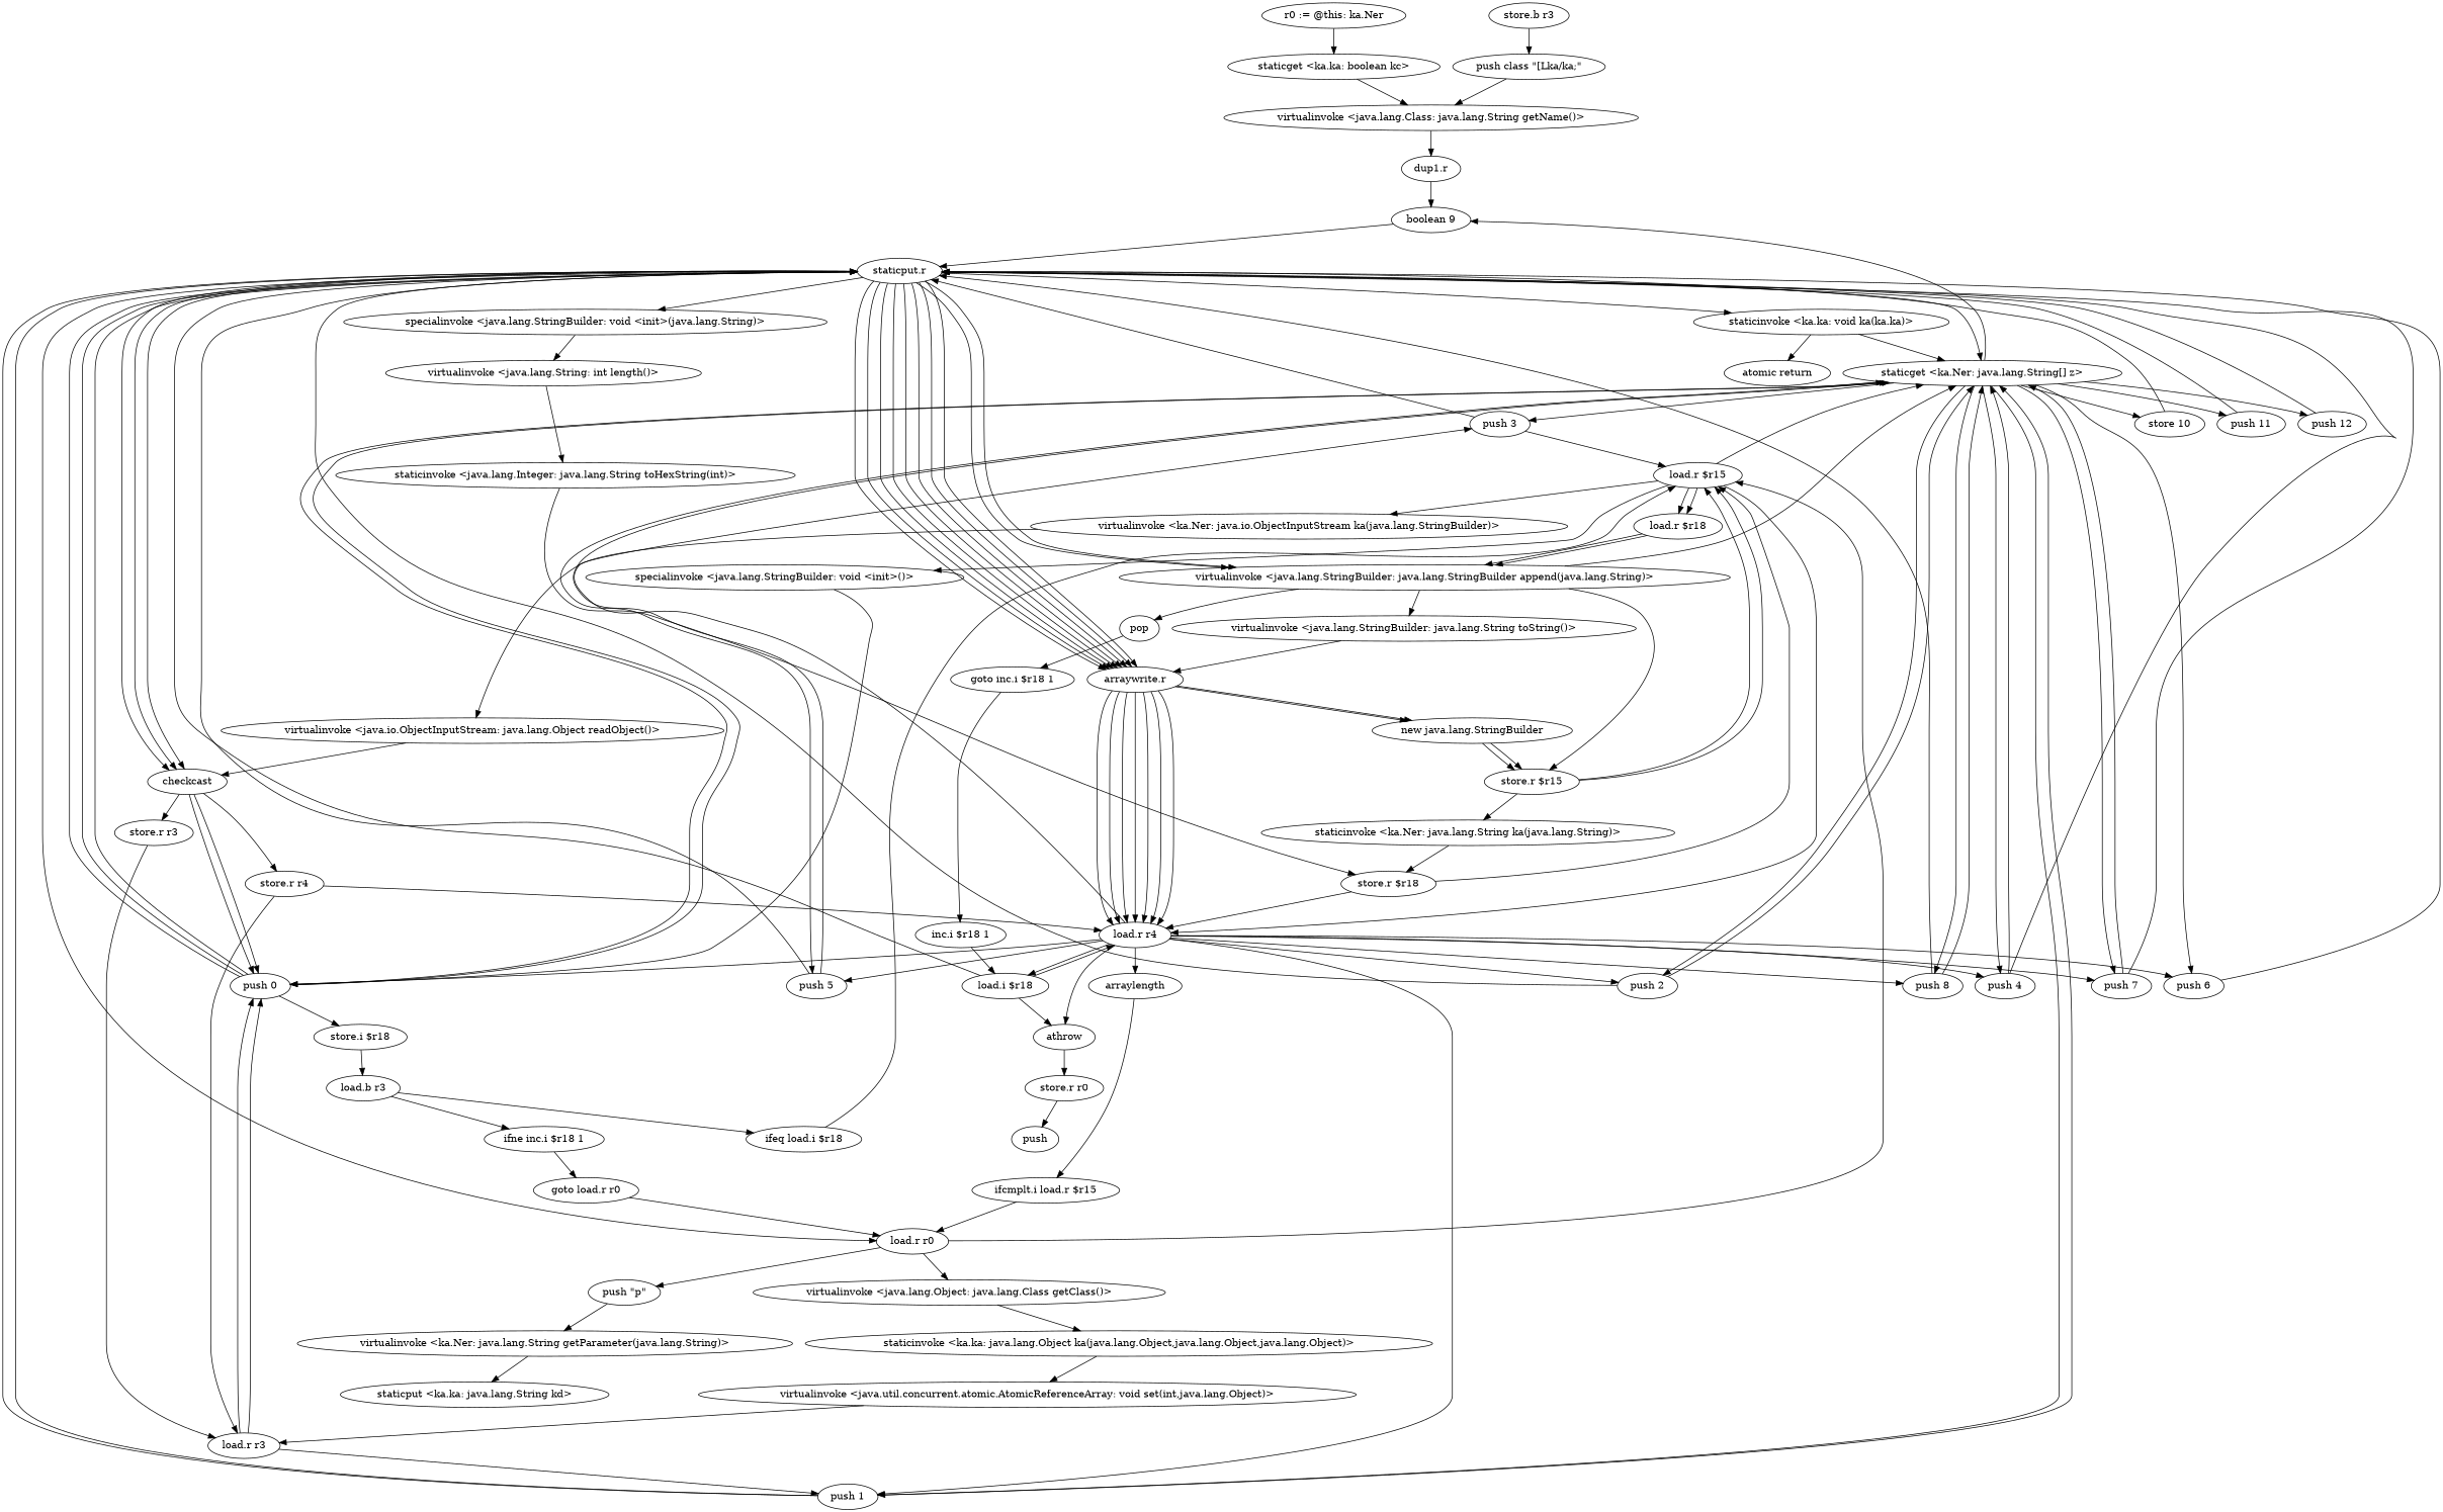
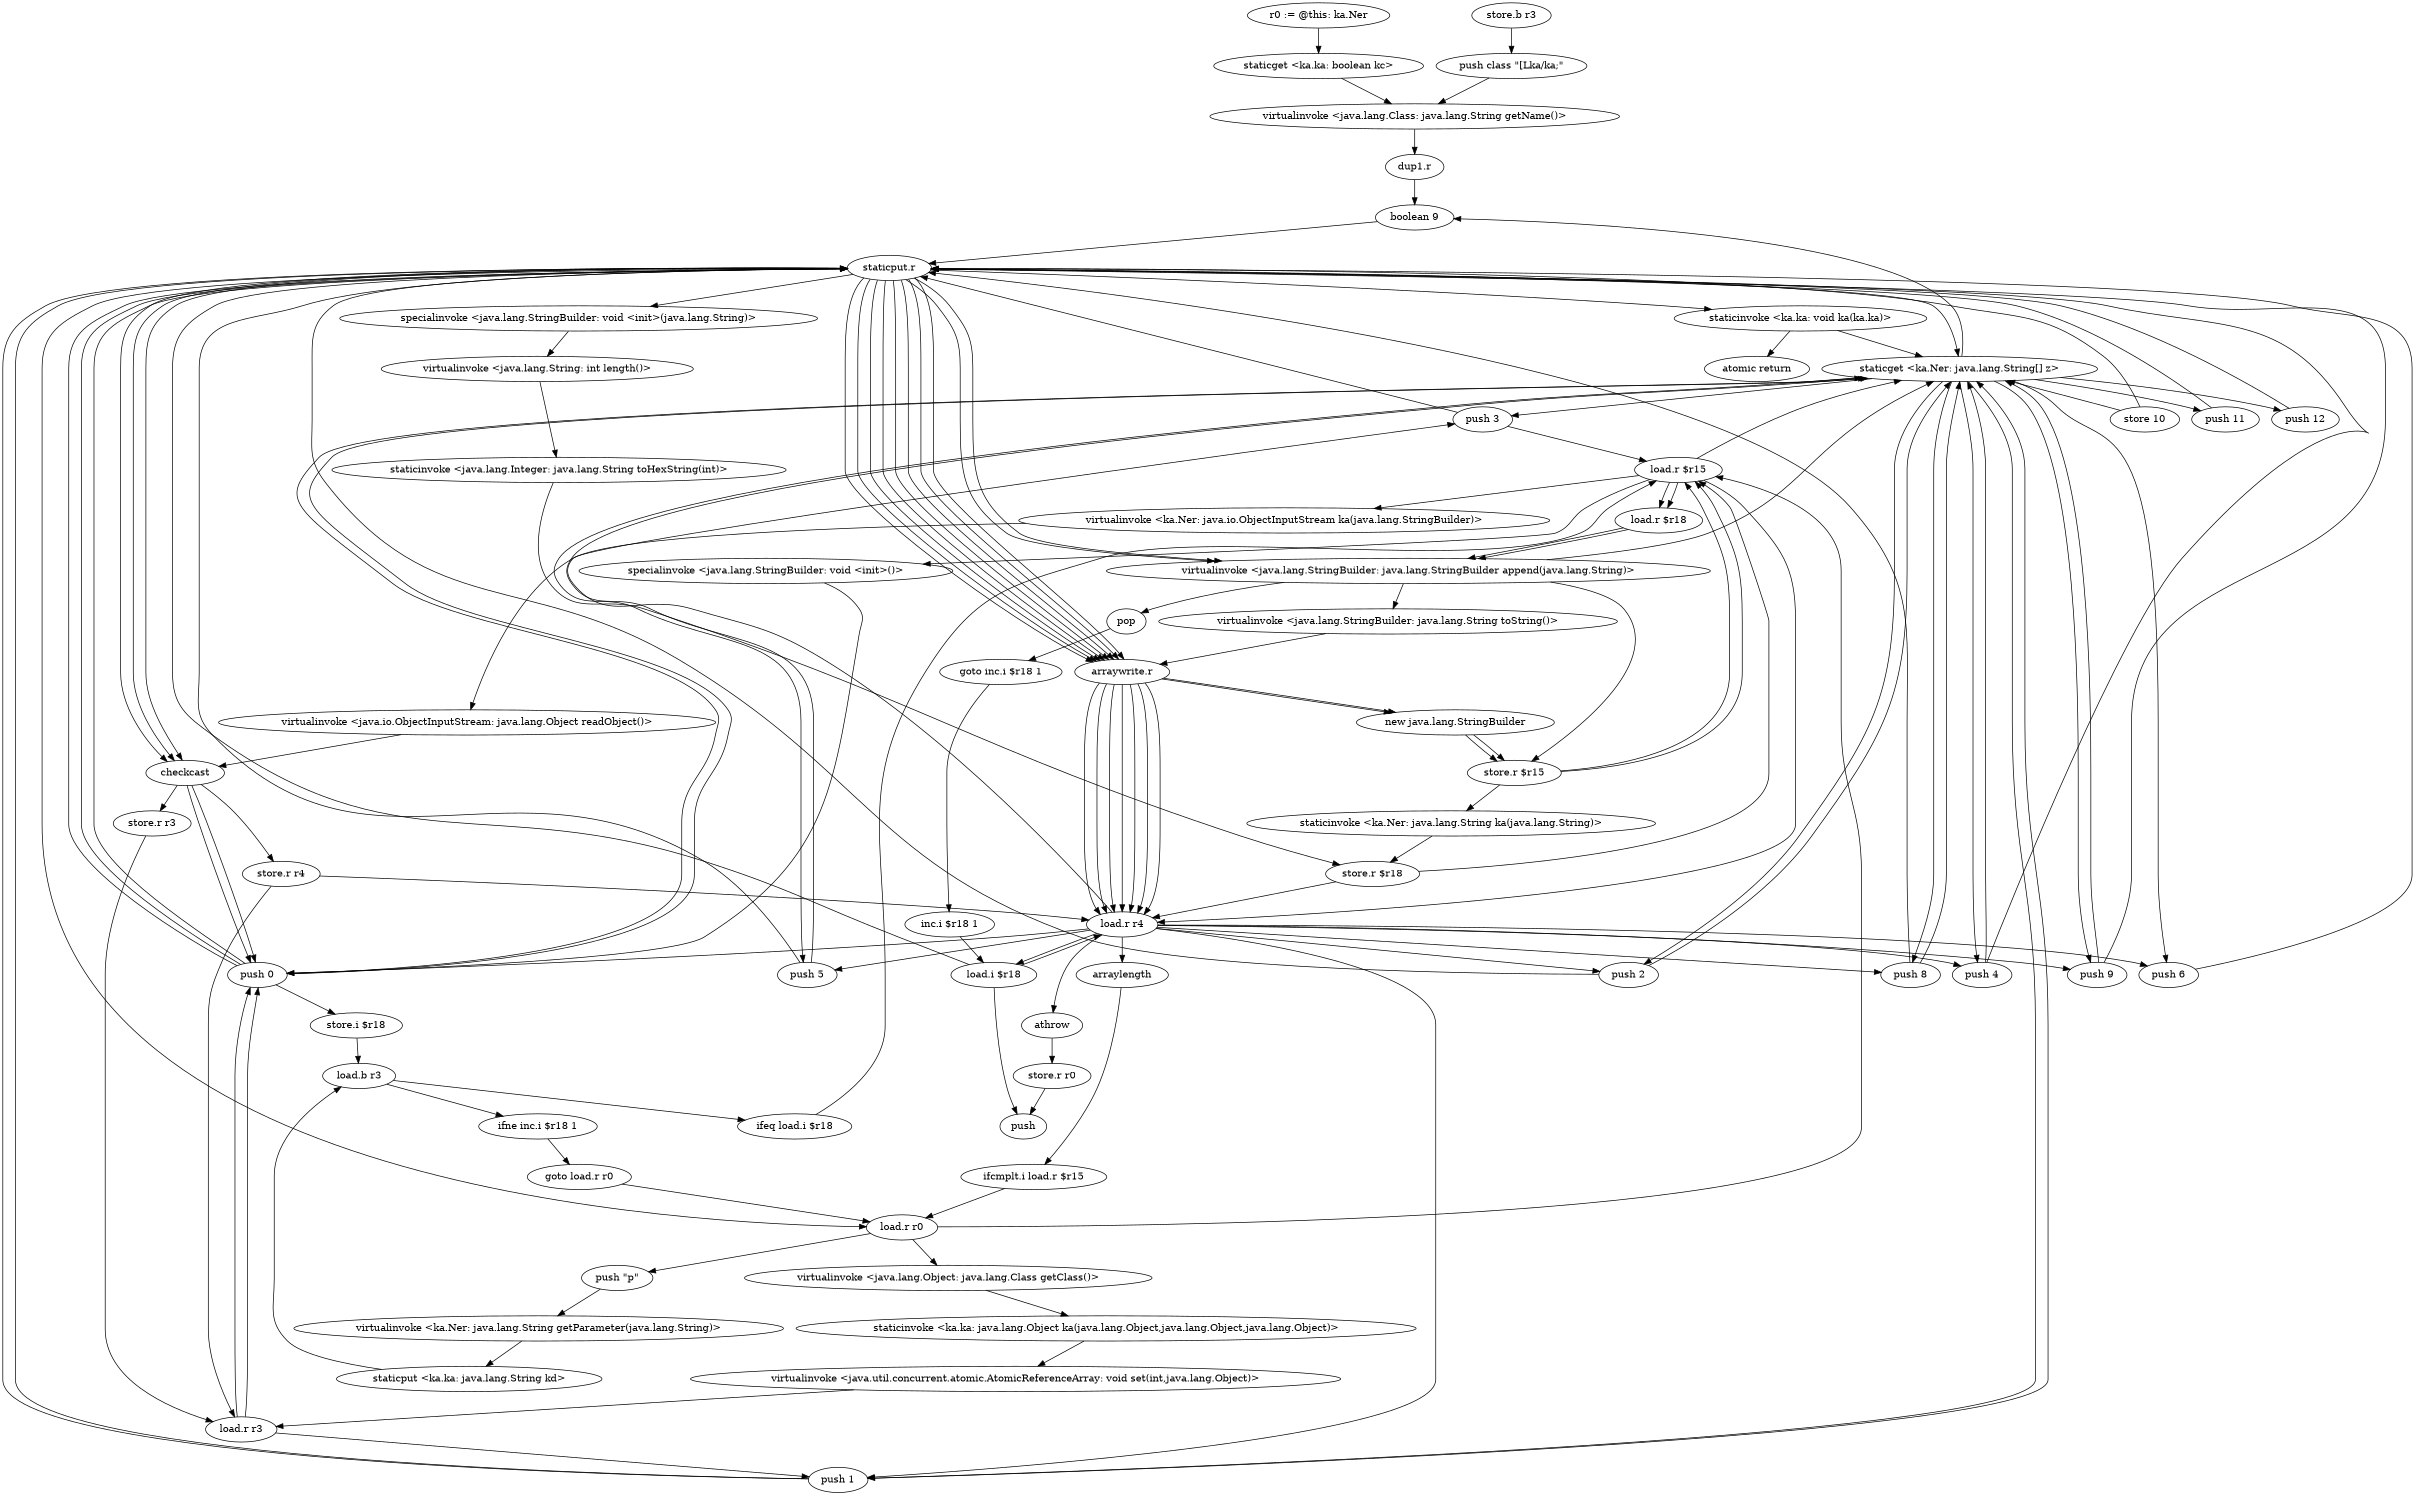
  digraph {
    "r0 := @this: ka.Ner"
    "staticget <ka.ka: boolean kc>"
    "virtualinvoke <java.lang.Class: java.lang.String getName()>"
    "store.b r3"
    "push class \"[Lka/ka;\""
    "dup1.r"
    n7 [label="boolean 9"]
    n8 [label="staticput.r"]
    "staticget <ka.Ner: java.lang.String[] z>"
    "arraywrite.r"
    "specialinvoke <java.lang.StringBuilder: void <init>(java.lang.String)>"
    "virtualinvoke <java.lang.StringBuilder: java.lang.StringBuilder append(java.lang.String)>"
    "load.r r0"
    checkcast
    "staticinvoke <ka.ka: void ka(ka.ka)>"
    "store.r r4"
    "load.r r4"
    "load.r r3"
    "push 0"
    "push 5"
    "push 1"
    "push 6"
    "push 2"
    "push 8"
    "push 3"
    "push 4"
-   "push 7"
+   "push 7" [label="push 9"]
    "load.i $r18"
    athrow
    arraylength
    "store.i $r18"
    "load.r $r15"
    "store.r r0"
    "ifcmplt.i load.r $r15"
    "push 11"
    "push 12"
    n37 [label="store 10"]
    "load.b r3"
    "new java.lang.StringBuilder"
    "virtualinvoke <java.lang.String: int length()>"
    "store.r $r15"
    "virtualinvoke <java.lang.StringBuilder: java.lang.String toString()>"
    pop
    "push \"p\""
    "virtualinvoke <java.lang.Object: java.lang.Class getClass()>"
    "store.r r3"
    n47 [label="atomic return"]
    "staticinvoke <ka.Ner: java.lang.String ka(java.lang.String)>"
    "load.r $r18"
    "specialinvoke <java.lang.StringBuilder: void <init>()>"
    "virtualinvoke <ka.Ner: java.io.ObjectInputStream ka(java.lang.StringBuilder)>"
    "store.r $r18"
    "virtualinvoke <java.io.ObjectInputStream: java.lang.Object readObject()>"
    "staticinvoke <java.lang.Integer: java.lang.String toHexString(int)>"
    "goto inc.i $r18 1"
    "ifeq load.i $r18"
    "ifne inc.i $r18 1"
    "goto load.r r0"
    n59 [label=push]
    "inc.i $r18 1"
    "virtualinvoke <ka.Ner: java.lang.String getParameter(java.lang.String)>"
    "staticinvoke <ka.ka: java.lang.Object ka(java.lang.Object,java.lang.Object,java.lang.Object)>"
    "staticput <ka.ka: java.lang.String kd>"
    "virtualinvoke <java.util.concurrent.atomic.AtomicReferenceArray: void set(int,java.lang.Object)>"
    "r0 := @this: ka.Ner" -> "staticget <ka.ka: boolean kc>"
    "staticget <ka.ka: boolean kc>" -> "virtualinvoke <java.lang.Class: java.lang.String getName()>"
    "virtualinvoke <java.lang.Class: java.lang.String getName()>" -> "dup1.r"
    "store.b r3" -> "push class \"[Lka/ka;\""
    "push class \"[Lka/ka;\"" -> "virtualinvoke <java.lang.Class: java.lang.String getName()>"
    "dup1.r" -> n7
    n7 -> n8
    n8 -> "staticget <ka.Ner: java.lang.String[] z>"
    n8 -> "arraywrite.r"
    n8 -> "arraywrite.r"
    n8 -> "arraywrite.r"
    n8 -> "arraywrite.r"
    n8 -> "arraywrite.r"
    n8 -> "arraywrite.r"
    n8 -> "arraywrite.r"
    n8 -> "arraywrite.r"
    n8 -> "specialinvoke <java.lang.StringBuilder: void <init>(java.lang.String)>"
    n8 -> "virtualinvoke <java.lang.StringBuilder: java.lang.StringBuilder append(java.lang.String)>"
    n8 -> "virtualinvoke <java.lang.StringBuilder: java.lang.StringBuilder append(java.lang.String)>"
    n8 -> "load.r r0"
    n8 -> checkcast
    n8 -> checkcast
    n8 -> checkcast
    n8 -> "staticinvoke <ka.ka: void ka(ka.ka)>"
    "staticget <ka.Ner: java.lang.String[] z>" -> n7
    "staticget <ka.Ner: java.lang.String[] z>" -> "push 5"
    "staticget <ka.Ner: java.lang.String[] z>" -> "push 1"
    "staticget <ka.Ner: java.lang.String[] z>" -> "push 6"
    "staticget <ka.Ner: java.lang.String[] z>" -> "push 2"
    "staticget <ka.Ner: java.lang.String[] z>" -> "push 8"
    "staticget <ka.Ner: java.lang.String[] z>" -> "push 3"
    "staticget <ka.Ner: java.lang.String[] z>" -> "push 4"
    "staticget <ka.Ner: java.lang.String[] z>" -> "push 7"
    "staticget <ka.Ner: java.lang.String[] z>" -> "push 11"
    "staticget <ka.Ner: java.lang.String[] z>" -> "push 12"
-   "staticget <ka.Ner: java.lang.String[] z>" -> n37
+   n37 -> "staticget <ka.Ner: java.lang.String[] z>"
    "arraywrite.r" -> "load.r r4"
    "arraywrite.r" -> "load.r r4"
    "arraywrite.r" -> "load.r r4"
    "arraywrite.r" -> "load.r r4"
    "arraywrite.r" -> "load.r r4"
    "arraywrite.r" -> "load.r r4"
    "arraywrite.r" -> "load.r r4"
    "arraywrite.r" -> "new java.lang.StringBuilder"
    "arraywrite.r" -> "new java.lang.StringBuilder"
    "specialinvoke <java.lang.StringBuilder: void <init>(java.lang.String)>" -> "virtualinvoke <java.lang.String: int length()>"
    "virtualinvoke <java.lang.StringBuilder: java.lang.StringBuilder append(java.lang.String)>" -> "staticget <ka.Ner: java.lang.String[] z>"
    "virtualinvoke <java.lang.StringBuilder: java.lang.StringBuilder append(java.lang.String)>" -> "store.r $r15"
    "virtualinvoke <java.lang.StringBuilder: java.lang.StringBuilder append(java.lang.String)>" -> "virtualinvoke <java.lang.StringBuilder: java.lang.String toString()>"
    "virtualinvoke <java.lang.StringBuilder: java.lang.StringBuilder append(java.lang.String)>" -> pop
    "load.r r0" -> "load.r $r15"
    "load.r r0" -> "push \"p\""
    "load.r r0" -> "virtualinvoke <java.lang.Object: java.lang.Class getClass()>"
    checkcast -> "store.r r4"
    checkcast -> "push 0"
    checkcast -> "push 0"
    checkcast -> "store.r r3"
    "staticinvoke <ka.ka: void ka(ka.ka)>" -> "staticget <ka.Ner: java.lang.String[] z>"
    "staticinvoke <ka.ka: void ka(ka.ka)>" -> n47
    "store.r r4" -> "load.r r4"
    "store.r r4" -> "load.r r3"
    "load.r r4" -> "push 0"
    "load.r r4" -> "push 5"
    "load.r r4" -> "push 1"
    "load.r r4" -> "push 6"
    "load.r r4" -> "push 2"
    "load.r r4" -> "push 8"
    "load.r r4" -> "push 3"
    "load.r r4" -> "push 4"
    "load.r r4" -> "push 7"
    "load.r r4" -> "load.i $r18"
    "load.r r4" -> athrow
    "load.r r4" -> arraylength
    "load.r r3" -> "push 0"
    "load.r r3" -> "push 0"
    "load.r r3" -> "push 1"
    "push 0" -> n8
    "push 0" -> n8
    "push 0" -> n8
    "push 0" -> "staticget <ka.Ner: java.lang.String[] z>"
    "push 0" -> "staticget <ka.Ner: java.lang.String[] z>"
    "push 0" -> "store.i $r18"
    "push 5" -> n8
    "push 5" -> "staticget <ka.Ner: java.lang.String[] z>"
    "push 1" -> n8
    "push 1" -> n8
    "push 1" -> "staticget <ka.Ner: java.lang.String[] z>"
    "push 6" -> n8
    "push 2" -> n8
    "push 2" -> "staticget <ka.Ner: java.lang.String[] z>"
    "push 8" -> n8
    "push 8" -> "staticget <ka.Ner: java.lang.String[] z>"
    "push 3" -> n8
    "push 3" -> "load.r $r15"
    "push 4" -> n8
    "push 4" -> "staticget <ka.Ner: java.lang.String[] z>"
    "push 7" -> n8
    "push 7" -> "staticget <ka.Ner: java.lang.String[] z>"
    "load.i $r18" -> n8
    "load.i $r18" -> "load.r r4"
-   "load.i $r18" -> athrow
+   "load.i $r18" -> n59
    athrow -> "store.r r0"
    arraylength -> "ifcmplt.i load.r $r15"
    "store.i $r18" -> "load.b r3"
    "load.r $r15" -> "staticget <ka.Ner: java.lang.String[] z>"
    "load.r $r15" -> "load.r r4"
    "load.r $r15" -> "load.r $r18"
    "load.r $r15" -> "load.r $r18"
    "load.r $r15" -> "specialinvoke <java.lang.StringBuilder: void <init>()>"
    "load.r $r15" -> "virtualinvoke <ka.Ner: java.io.ObjectInputStream ka(java.lang.StringBuilder)>"
    "store.r r0" -> n59
    "ifcmplt.i load.r $r15" -> "load.r r0"
    "push 11" -> n8
    "push 12" -> n8
    n37 -> n8
    "load.b r3" -> "ifeq load.i $r18"
    "load.b r3" -> "ifne inc.i $r18 1"
    "new java.lang.StringBuilder" -> "store.r $r15"
    "new java.lang.StringBuilder" -> "store.r $r15"
    "virtualinvoke <java.lang.String: int length()>" -> "staticinvoke <java.lang.Integer: java.lang.String toHexString(int)>"
    "store.r $r15" -> "load.r $r15"
    "store.r $r15" -> "load.r $r15"
    "store.r $r15" -> "staticinvoke <ka.Ner: java.lang.String ka(java.lang.String)>"
    "virtualinvoke <java.lang.StringBuilder: java.lang.String toString()>" -> "arraywrite.r"
    pop -> "goto inc.i $r18 1"
    "push \"p\"" -> "virtualinvoke <ka.Ner: java.lang.String getParameter(java.lang.String)>"
    "virtualinvoke <java.lang.Object: java.lang.Class getClass()>" -> "staticinvoke <ka.ka: java.lang.Object ka(java.lang.Object,java.lang.Object,java.lang.Object)>"
    "store.r r3" -> "load.r r3"
    "staticinvoke <ka.Ner: java.lang.String ka(java.lang.String)>" -> "store.r $r18"
    "load.r $r18" -> "virtualinvoke <java.lang.StringBuilder: java.lang.StringBuilder append(java.lang.String)>"
    "load.r $r18" -> "virtualinvoke <java.lang.StringBuilder: java.lang.StringBuilder append(java.lang.String)>"
    "specialinvoke <java.lang.StringBuilder: void <init>()>" -> "push 0"
    "virtualinvoke <ka.Ner: java.io.ObjectInputStream ka(java.lang.StringBuilder)>" -> "virtualinvoke <java.io.ObjectInputStream: java.lang.Object readObject()>"
    "store.r $r18" -> "load.r r4"
    "store.r $r18" -> "load.r $r15"
    "virtualinvoke <java.io.ObjectInputStream: java.lang.Object readObject()>" -> checkcast
    "staticinvoke <java.lang.Integer: java.lang.String toHexString(int)>" -> "store.r $r18"
    "goto inc.i $r18 1" -> "inc.i $r18 1"
    "ifeq load.i $r18" -> "load.r $r15"
    "ifne inc.i $r18 1" -> "goto load.r r0"
    "goto load.r r0" -> "load.r r0"
    "inc.i $r18 1" -> "load.i $r18"
    "virtualinvoke <ka.Ner: java.lang.String getParameter(java.lang.String)>" -> "staticput <ka.ka: java.lang.String kd>"
    "staticinvoke <ka.ka: java.lang.Object ka(java.lang.Object,java.lang.Object,java.lang.Object)>" -> "virtualinvoke <java.util.concurrent.atomic.AtomicReferenceArray: void set(int,java.lang.Object)>"
+   "staticput <ka.ka: java.lang.String kd>" -> "load.b r3"
    "virtualinvoke <java.util.concurrent.atomic.AtomicReferenceArray: void set(int,java.lang.Object)>" -> "load.r r3"
  }
